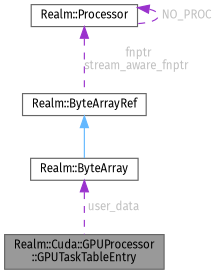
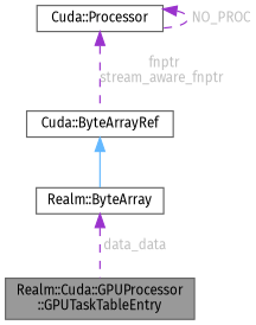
  digraph {
    fontname="Fira Sans"
    node [color=gray40 fillcolor=white fontname="Fira Sans" fontsize=10 shape=box style=filled]
    edge [color=darkorchid3 dir=back fontcolor=grey fontname="Fira Sans" fontsize=10 labelfontname=Helvetica labelfontsize=10 style=dashed]
    n1 [fillcolor=grey60 fontcolor=black height=0.2 label="Realm::Cuda::GPUProcessor\l::GPUTaskTableEntry" width=0.4]
-   n2 [height=0.2 label="Realm::Processor" width=0.4]
-   n3 [height=0.2 label="Realm::ByteArrayRef" width=0.4]
+   n2 [height=0.2 label="Cuda::Processor" width=0.4]
+   n3 [height=0.2 label="Cuda::ByteArrayRef" width=0.4]
    n4 [height=0.2 label="Realm::ByteArray" width=0.4]
    n2 -> n2 [label=" NO_PROC"]
    n2 -> n3 [label=" fnptr\nstream_aware_fnptr"]
    n3 -> n4 [color=steelblue1 style=solid fontcolor=""]
-   n4 -> n1 [label=" user_data"]
+   n4 -> n1 [label=" data_data"]
  }
